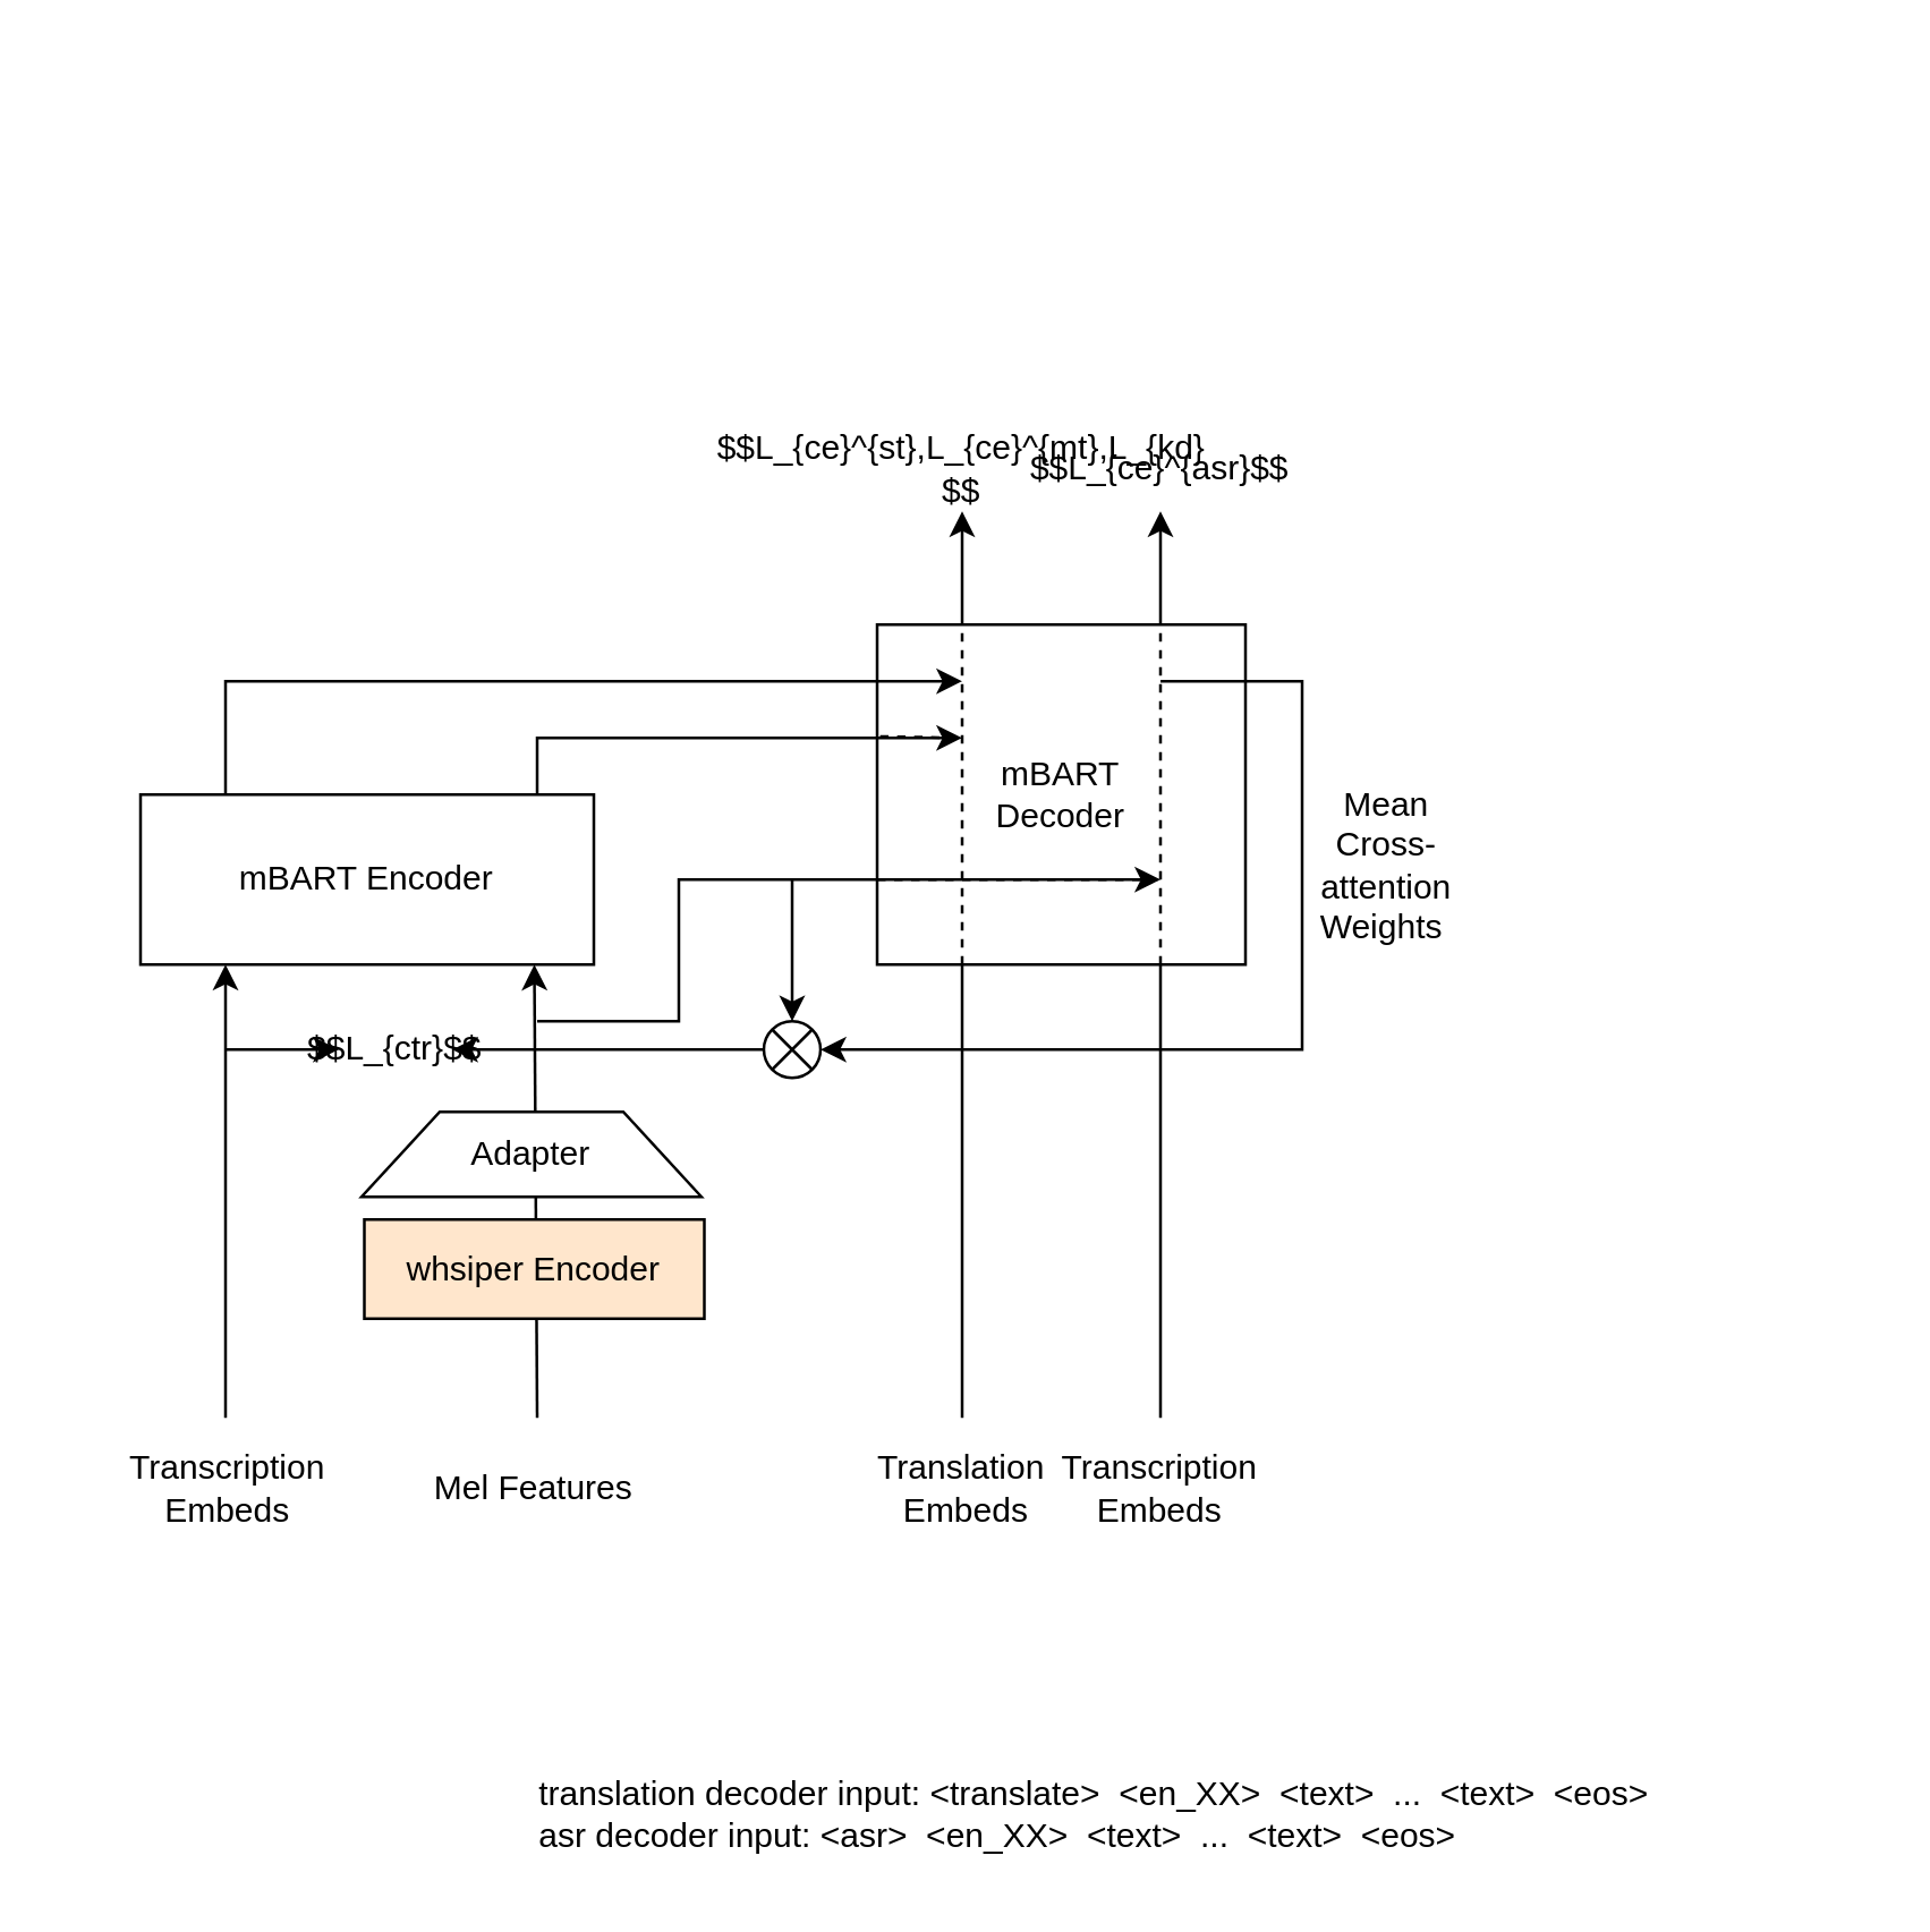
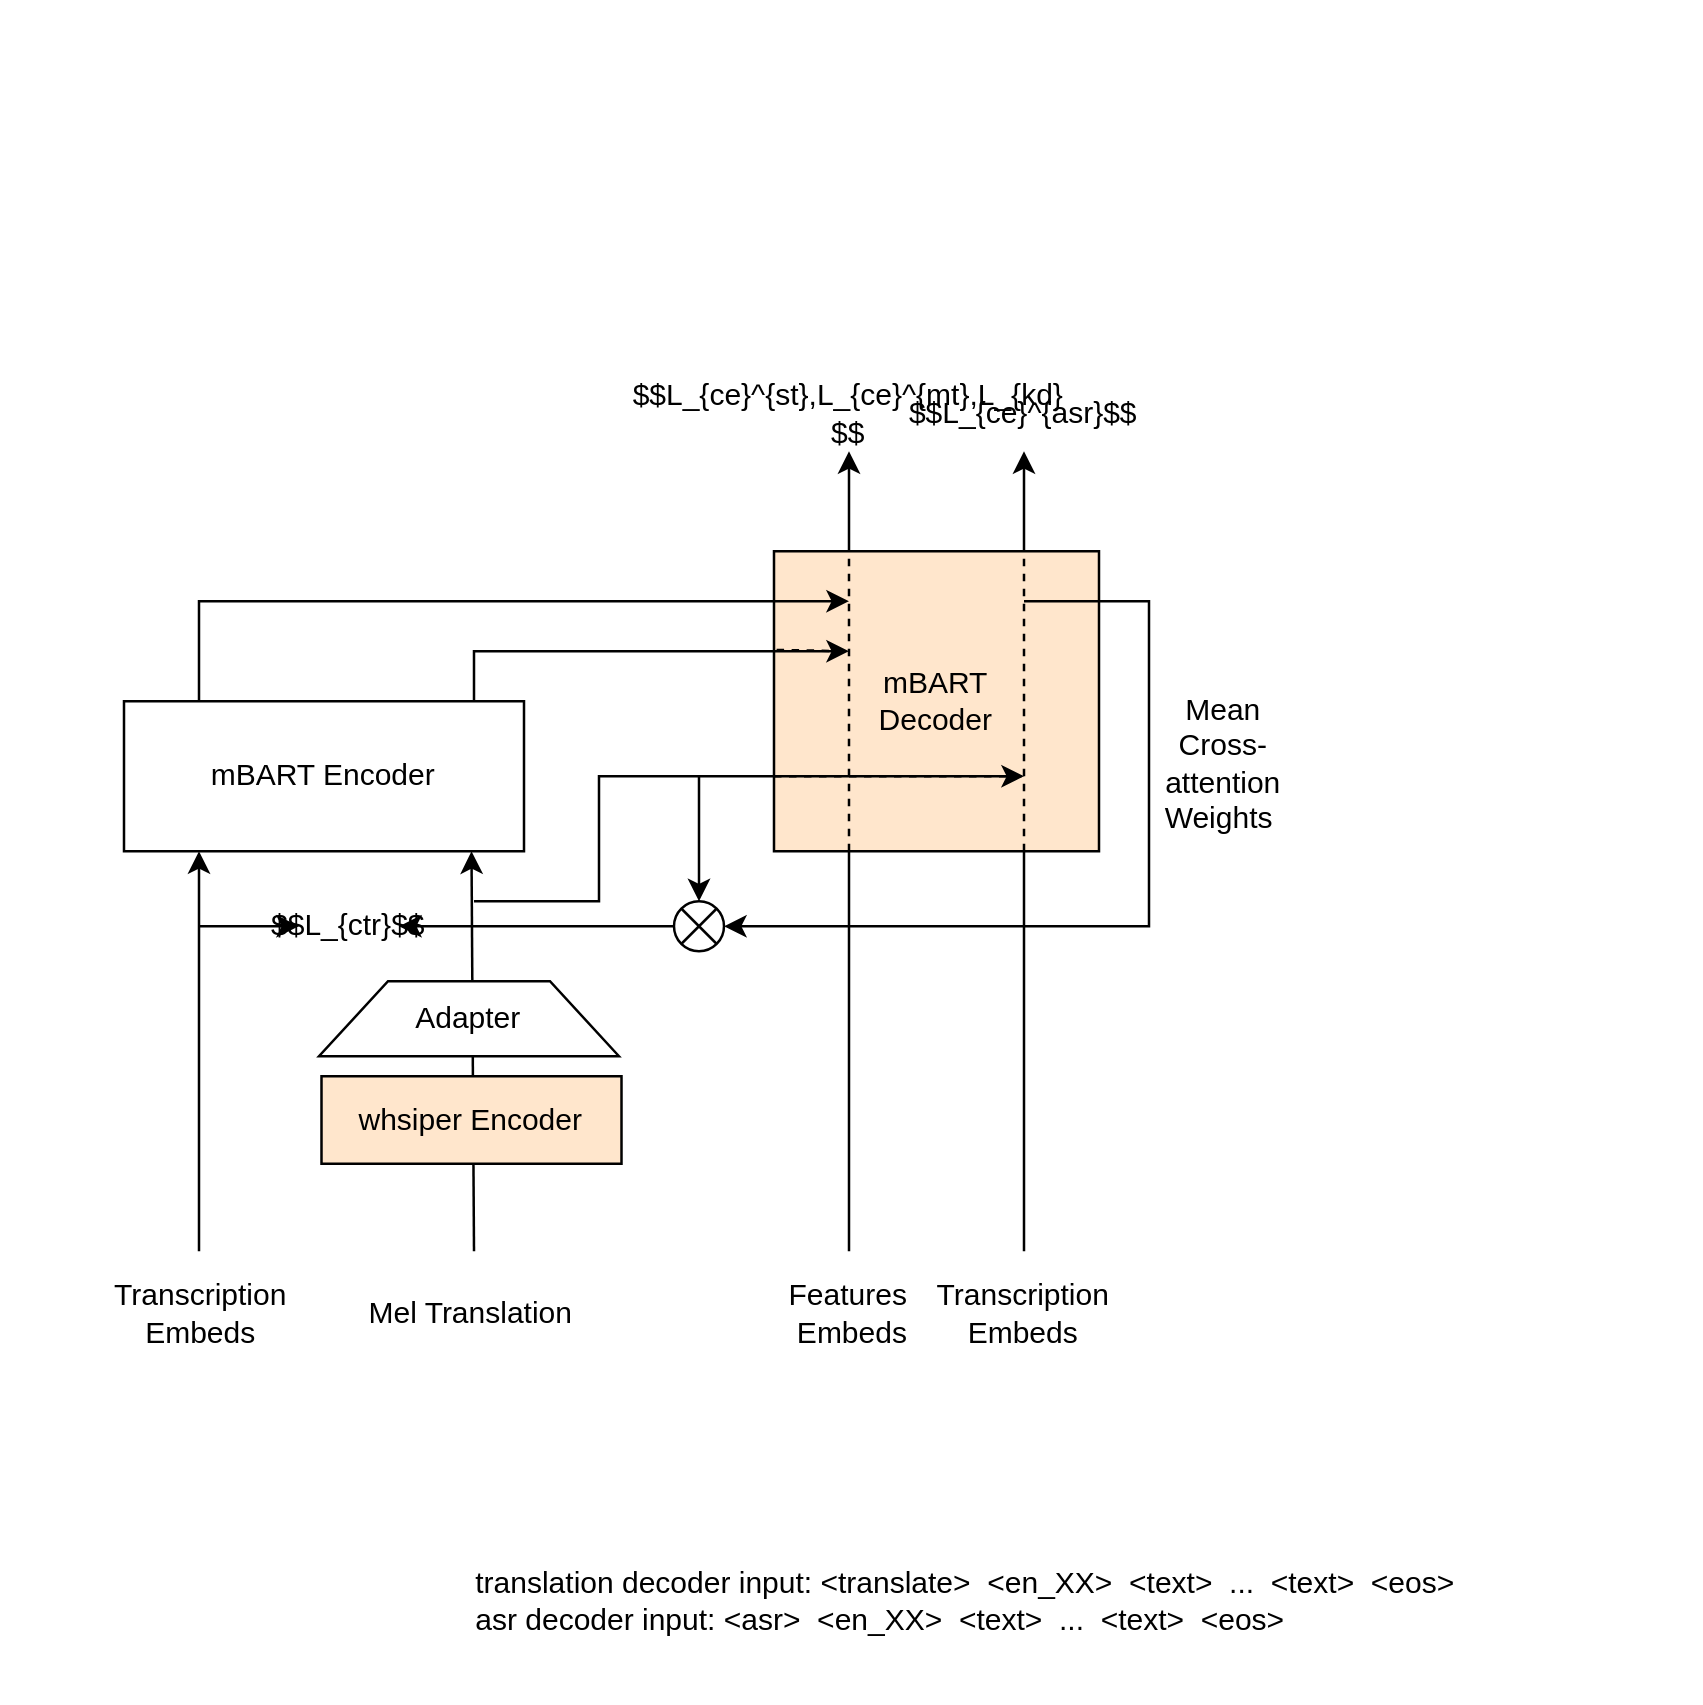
  <mxCell id="0" />
  <mxCell id="1" parent="0" />
  <mxCell id="2" value="" style="endArrow=classic;html=1;rounded=0;" parent="1" edge="1"><mxGeometry width="50" height="50" relative="1" as="geometry"><mxPoint x="189" y="500" as="sourcePoint" /><mxPoint x="188" y="340" as="targetPoint" /></mxGeometry></mxCell>
  <mxCell id="3" value="" style="endArrow=classic;html=1;rounded=0;" parent="1" edge="1"><mxGeometry width="50" height="50" relative="1" as="geometry"><mxPoint x="409" y="500" as="sourcePoint" /><mxPoint x="409" y="180" as="targetPoint" /></mxGeometry></mxCell>
  <mxCell id="4" value="" style="endArrow=classic;html=1;rounded=0;fillColor=#00CCCC;" parent="1" edge="1"><mxGeometry width="50" height="50" relative="1" as="geometry"><mxPoint x="79" y="500" as="sourcePoint" /><mxPoint x="79" y="340" as="targetPoint" /></mxGeometry></mxCell>
  <mxCell id="5" value="Transcription&lt;br&gt;Embeds" style="text;html=1;strokeColor=none;fillColor=none;align=center;verticalAlign=middle;whiteSpace=wrap;rounded=0;" vertex="1" parent="1"><mxGeometry x="20" y="510" width="120" height="30" as="geometry" /></mxCell>
- <mxCell id="6" value="Mel Features" style="text;html=1;strokeColor=none;fillColor=none;align=center;verticalAlign=middle;whiteSpace=wrap;rounded=0;" vertex="1" parent="1"><mxGeometry x="128" y="510" width="120" height="30" as="geometry" /></mxCell>
+ <mxCell id="6" value="Mel Translation" style="text;html=1;strokeColor=none;fillColor=none;align=center;verticalAlign=middle;whiteSpace=wrap;rounded=0;" vertex="1" parent="1"><mxGeometry x="128" y="510" width="120" height="30" as="geometry" /></mxCell>
  <mxCell id="7" value="" style="group" vertex="1" connectable="0" parent="1"><mxGeometry x="259" y="20" width="250" height="20" as="geometry" /></mxCell>
  <mxCell id="8" value="" style="endArrow=classic;html=1;rounded=0;" parent="7" edge="1"><mxGeometry width="50" height="50" relative="1" as="geometry"><mxPoint x="80" y="480" as="sourcePoint" /><mxPoint x="80" y="160" as="targetPoint" /><Array as="points" /></mxGeometry></mxCell>
- <mxCell id="9" value="mBART&lt;br&gt;Decoder" style="rounded=0;whiteSpace=wrap;html=1;" parent="1" vertex="1"><mxGeometry x="309" y="220" width="130" height="120" as="geometry" /></mxCell>
+ <mxCell id="9" value="mBART&lt;br&gt;Decoder" style="rounded=0;whiteSpace=wrap;html=1;fillColor=#ffe6cc;" parent="1" vertex="1"><mxGeometry x="309" y="220" width="130" height="120" as="geometry" /></mxCell>
  <mxCell id="10" value="" style="endArrow=none;dashed=1;html=1;rounded=0;" edge="1" parent="1"><mxGeometry width="50" height="50" relative="1" as="geometry"><mxPoint x="339" y="340" as="sourcePoint" /><mxPoint x="339" y="220" as="targetPoint" /></mxGeometry></mxCell>
  <mxCell id="11" value="" style="endArrow=none;dashed=1;html=1;rounded=0;" edge="1" parent="1"><mxGeometry width="50" height="50" relative="1" as="geometry"><mxPoint x="409" y="340" as="sourcePoint" /><mxPoint x="409" y="220" as="targetPoint" /></mxGeometry></mxCell>
  <mxCell id="12" value="" style="endArrow=none;dashed=1;html=1;rounded=0;exitX=0.008;exitY=0.329;exitDx=0;exitDy=0;exitPerimeter=0;" edge="1" parent="1" source="9"><mxGeometry width="50" height="50" relative="1" as="geometry"><mxPoint x="229" y="310" as="sourcePoint" /><mxPoint x="339" y="260" as="targetPoint" /></mxGeometry></mxCell>
  <mxCell id="13" value="" style="endArrow=none;dashed=1;html=1;rounded=0;" edge="1" parent="1"><mxGeometry width="50" height="50" relative="1" as="geometry"><mxPoint x="309" y="310" as="sourcePoint" /><mxPoint x="409" y="310" as="targetPoint" /></mxGeometry></mxCell>
  <mxCell id="14" value="" style="shape=sumEllipse;perimeter=ellipsePerimeter;whiteSpace=wrap;html=1;backgroundOutline=1;" vertex="1" parent="1"><mxGeometry x="269" y="360" width="20" height="20" as="geometry" /></mxCell>
  <mxCell id="15" value="" style="endArrow=classic;html=1;rounded=0;entryX=1;entryY=0.5;entryDx=0;entryDy=0;" edge="1" parent="1" target="14"><mxGeometry width="50" height="50" relative="1" as="geometry"><mxPoint x="409" y="240" as="sourcePoint" /><mxPoint x="599" y="320" as="targetPoint" /><Array as="points"><mxPoint x="459" y="240" /><mxPoint x="459" y="370" /></Array></mxGeometry></mxCell>
  <mxCell id="16" value="" style="endArrow=classic;html=1;rounded=0;" edge="1" parent="1"><mxGeometry width="50" height="50" relative="1" as="geometry"><mxPoint x="189" y="360" as="sourcePoint" /><mxPoint x="409" y="310" as="targetPoint" /><Array as="points"><mxPoint x="239" y="360" /><mxPoint x="239" y="310" /></Array></mxGeometry></mxCell>
  <mxCell id="17" value="" style="endArrow=classic;html=1;rounded=0;" parent="1" edge="1"><mxGeometry width="50" height="50" relative="1" as="geometry"><mxPoint x="79" y="280" as="sourcePoint" /><mxPoint x="339" y="240" as="targetPoint" /><Array as="points"><mxPoint x="79" y="240" /></Array></mxGeometry></mxCell>
  <mxCell id="18" value="" style="endArrow=classic;html=1;rounded=0;exitX=0.875;exitY=0.167;exitDx=0;exitDy=0;exitPerimeter=0;" parent="1" source="22" edge="1"><mxGeometry width="50" height="50" relative="1" as="geometry"><mxPoint x="279" y="300" as="sourcePoint" /><mxPoint x="339" y="260" as="targetPoint" /><Array as="points"><mxPoint x="189" y="260" /></Array></mxGeometry></mxCell>
  <mxCell id="19" value="" style="group" vertex="1" connectable="0" parent="1"><mxGeometry x="127" y="392" width="120" height="30" as="geometry" /></mxCell>
  <mxCell id="20" value="" style="verticalLabelPosition=middle;verticalAlign=middle;html=1;shape=trapezoid;perimeter=trapezoidPerimeter;whiteSpace=wrap;size=0.23;arcSize=10;flipV=1;labelPosition=center;align=center;rotation=-180;" parent="19" vertex="1"><mxGeometry width="120" height="30" as="geometry" /></mxCell>
  <mxCell id="21" value="Adapter" style="text;strokeColor=none;align=center;fillColor=none;html=1;verticalAlign=middle;whiteSpace=wrap;rounded=0;" parent="19" vertex="1"><mxGeometry x="30" width="60" height="30" as="geometry" /></mxCell>
  <mxCell id="22" value="mBART Encoder" style="rounded=0;whiteSpace=wrap;html=1;" parent="1" vertex="1"><mxGeometry x="49" y="280" width="160" height="60" as="geometry" /></mxCell>
  <mxCell id="23" value="" style="endArrow=classic;html=1;rounded=0;entryX=0.5;entryY=0;entryDx=0;entryDy=0;" edge="1" parent="1" target="14"><mxGeometry width="50" height="50" relative="1" as="geometry"><mxPoint x="279" y="310" as="sourcePoint" /><mxPoint x="279" y="260" as="targetPoint" /></mxGeometry></mxCell>
  <mxCell id="24" value="" style="endArrow=classic;html=1;rounded=0;exitX=0;exitY=0.5;exitDx=0;exitDy=0;" edge="1" parent="1" source="14"><mxGeometry width="50" height="50" relative="1" as="geometry"><mxPoint x="229" y="310" as="sourcePoint" /><mxPoint x="159" y="370" as="targetPoint" /></mxGeometry></mxCell>
  <mxCell id="25" value="" style="endArrow=classic;html=1;rounded=0;" edge="1" parent="1"><mxGeometry width="50" height="50" relative="1" as="geometry"><mxPoint x="79" y="370" as="sourcePoint" /><mxPoint x="119" y="370" as="targetPoint" /></mxGeometry></mxCell>
  <mxCell id="26" value="$$L_{ctr}$$" style="text;html=1;strokeColor=none;fillColor=none;align=center;verticalAlign=middle;whiteSpace=wrap;rounded=0;" vertex="1" parent="1"><mxGeometry x="109" y="355" width="60" height="30" as="geometry" /></mxCell>
  <mxCell id="27" value="Transcription &lt;br&gt;Embeds" style="text;html=1;strokeColor=none;fillColor=none;align=center;verticalAlign=middle;whiteSpace=wrap;rounded=0;" vertex="1" parent="1"><mxGeometry x="349" y="510" width="120" height="30" as="geometry" /></mxCell>
- <mxCell id="28" value="Translation&lt;br&gt;&amp;nbsp;Embeds" style="text;html=1;strokeColor=none;fillColor=none;align=center;verticalAlign=middle;whiteSpace=wrap;rounded=0;" vertex="1" parent="1"><mxGeometry x="279" y="510" width="120" height="30" as="geometry" /></mxCell>
+ <mxCell id="28" value="Features&lt;br&gt;&amp;nbsp;Embeds" style="text;html=1;strokeColor=none;fillColor=none;align=center;verticalAlign=middle;whiteSpace=wrap;rounded=0;" vertex="1" parent="1"><mxGeometry x="279" y="510" width="120" height="30" as="geometry" /></mxCell>
  <mxCell id="29" value="$$L_{ce}^{st},L_{ce}^{mt},L_{kd}&lt;br&gt;$$" style="text;html=1;strokeColor=none;fillColor=none;align=center;verticalAlign=middle;whiteSpace=wrap;rounded=0;" vertex="1" parent="1"><mxGeometry x="309" y="150" width="60" height="30" as="geometry" /></mxCell>
  <mxCell id="30" value="$$L_{ce}^{asr}$$" style="text;html=1;strokeColor=none;fillColor=none;align=center;verticalAlign=middle;whiteSpace=wrap;rounded=0;" vertex="1" parent="1"><mxGeometry x="379" y="150" width="60" height="30" as="geometry" /></mxCell>
  <mxCell id="31" value="Mean Cross-attention Weights&amp;nbsp;" style="text;html=1;strokeColor=none;fillColor=none;align=center;verticalAlign=middle;whiteSpace=wrap;rounded=0;" vertex="1" parent="1"><mxGeometry x="459" y="290" width="60" height="30" as="geometry" /></mxCell>
  <mxCell id="32" value="whsiper Encoder" style="rounded=0;whiteSpace=wrap;html=1;fillColor=#ffe6cc;" parent="1" vertex="1"><mxGeometry x="128" y="430" width="120" height="35" as="geometry" /></mxCell>
  <mxCell id="33" value="translation decoder input: &amp;lt;translate&amp;gt;&amp;nbsp; &amp;lt;en_XX&amp;gt;&amp;nbsp; &amp;lt;text&amp;gt;&amp;nbsp; ...&amp;nbsp; &amp;lt;text&amp;gt;&amp;nbsp; &amp;lt;eos&amp;gt;&lt;br&gt;asr decoder input: &amp;lt;asr&amp;gt;&amp;nbsp; &amp;lt;en_XX&amp;gt;&amp;nbsp; &amp;lt;text&amp;gt;&amp;nbsp; ...&amp;nbsp; &amp;lt;text&amp;gt;&amp;nbsp; &amp;lt;eos&amp;gt;" style="text;strokeColor=none;align=left;fillColor=none;html=1;verticalAlign=middle;whiteSpace=wrap;rounded=0;" vertex="1" parent="1"><mxGeometry x="188" y="620" width="471" height="40" as="geometry" /></mxCell>
